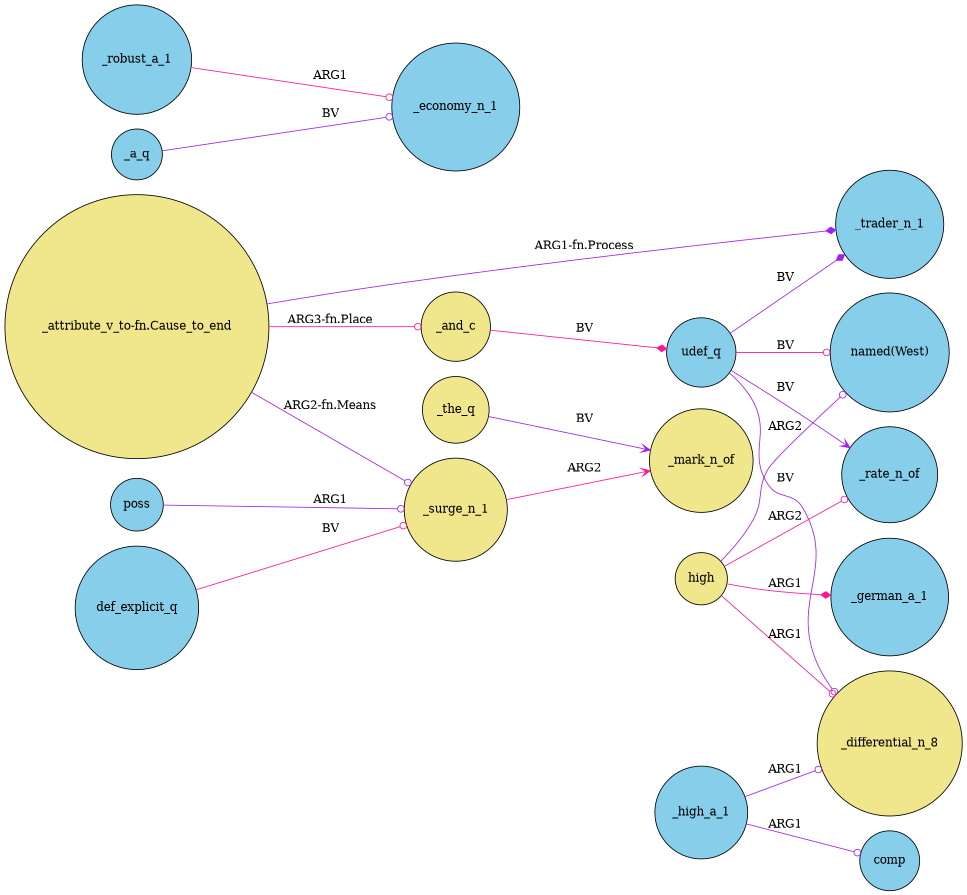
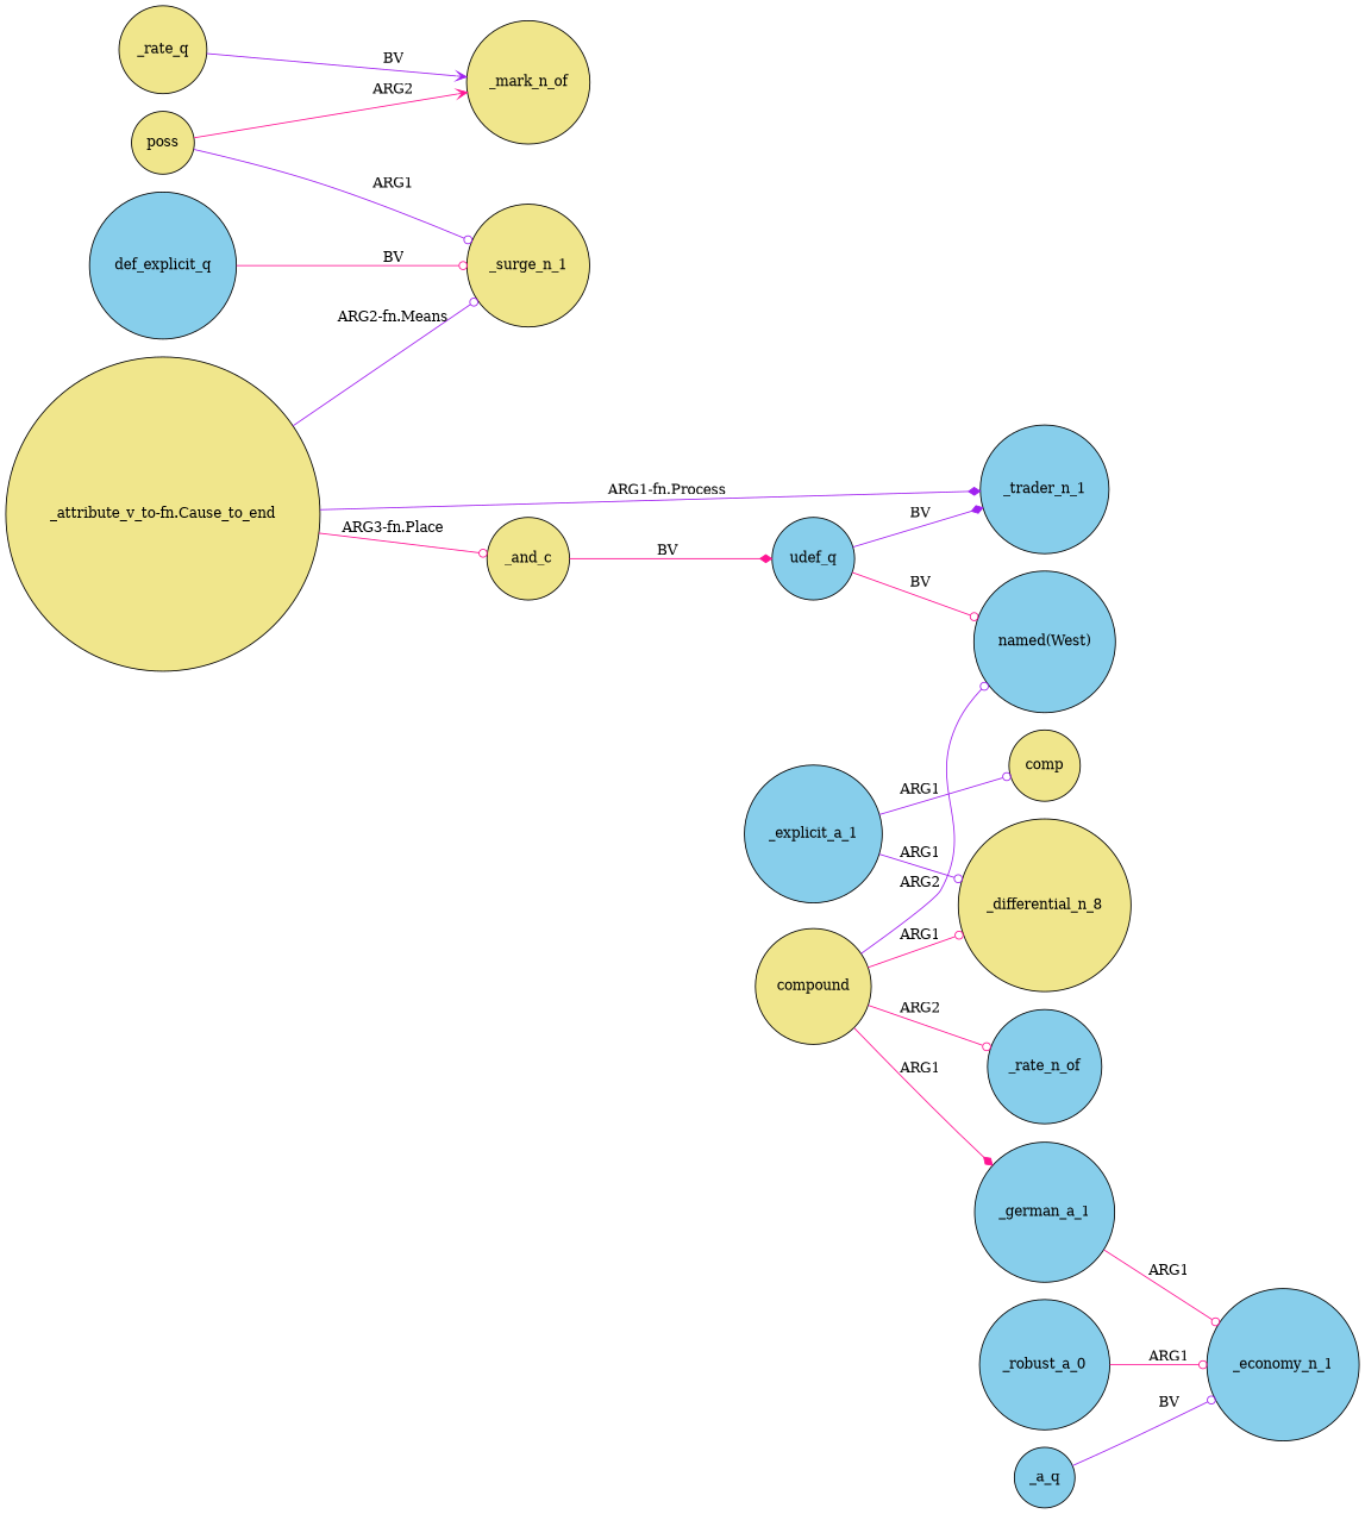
  digraph {
    rankdir=LR
    node [fillcolor=skyblue shape=circle style=filled]
    edge [arrowhead=odot color=purple]
-   poss
+   poss [fillcolor=khaki]
    _mark_n_of [fillcolor=khaki]
    _surge_n_1 [fillcolor=khaki]
    "_attribute_v_to-fn.Cause_to_end" [fillcolor=khaki]
    _and_c [fillcolor=khaki]
    _trader_n_1
    udef_q
    n8 [fillcolor=khaki label=_differential_n_8]
-   _high_a_1
-   comp
+   _high_a_1 [label=_explicit_a_1]
+   comp [fillcolor=khaki]
    _rate_n_of
    "named(West)"
-   compound [fillcolor=khaki label=high]
+   compound [fillcolor=khaki]
    _german_a_1
    _economy_n_1
-   _robust_a_1
+   _robust_a_1 [label=_robust_a_0]
    def_explicit_q
    _a_q
-   _the_q [fillcolor=khaki]
-   _surge_n_1 -> _mark_n_of [arrowhead=vee color=deeppink label=ARG2]
+   _the_q [fillcolor=khaki label=_rate_q]
+   poss -> _mark_n_of [arrowhead=vee color=deeppink label=ARG2]
    poss -> _surge_n_1 [label=ARG1]
    "_attribute_v_to-fn.Cause_to_end" -> _surge_n_1 [label="ARG2-fn.Means"]
    "_attribute_v_to-fn.Cause_to_end" -> _and_c [color=deeppink label="ARG3-fn.Place"]
    "_attribute_v_to-fn.Cause_to_end" -> _trader_n_1 [arrowhead=diamond label="ARG1-fn.Process"]
    _and_c -> udef_q [arrowhead=diamond color=deeppink label=BV]
    udef_q -> _trader_n_1 [arrowhead=diamond label=BV]
-   udef_q -> n8 [label=BV]
-   udef_q -> _rate_n_of [arrowhead=vee label=BV]
    udef_q -> "named(West)" [color=deeppink label=BV]
    _high_a_1 -> n8 [label=ARG1]
    _high_a_1 -> comp [label=ARG1]
    compound -> n8 [color=deeppink label=ARG1]
    compound -> _rate_n_of [color=deeppink label=ARG2]
    compound -> "named(West)" [label=ARG2]
    compound -> _german_a_1 [arrowhead=diamond color=deeppink label=ARG1]
+   _german_a_1 -> _economy_n_1 [color=deeppink label=ARG1]
    _robust_a_1 -> _economy_n_1 [color=deeppink label=ARG1]
    def_explicit_q -> _surge_n_1 [color=deeppink label=BV]
    _a_q -> _economy_n_1 [label=BV]
    _the_q -> _mark_n_of [arrowhead=vee label=BV]
  }
